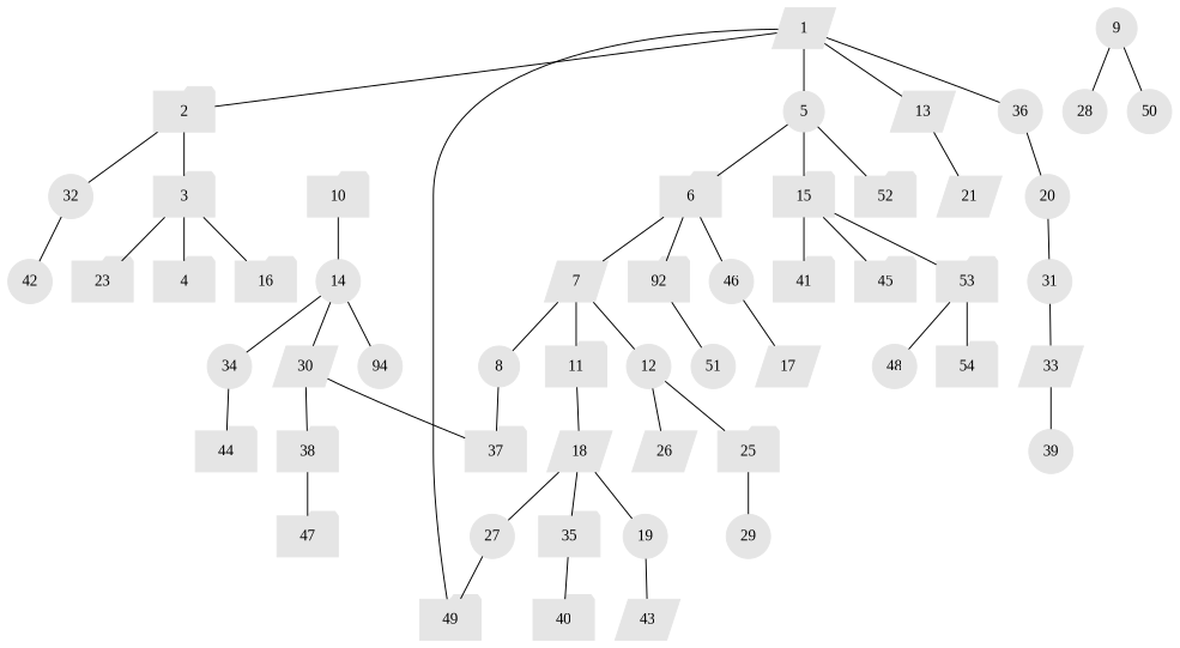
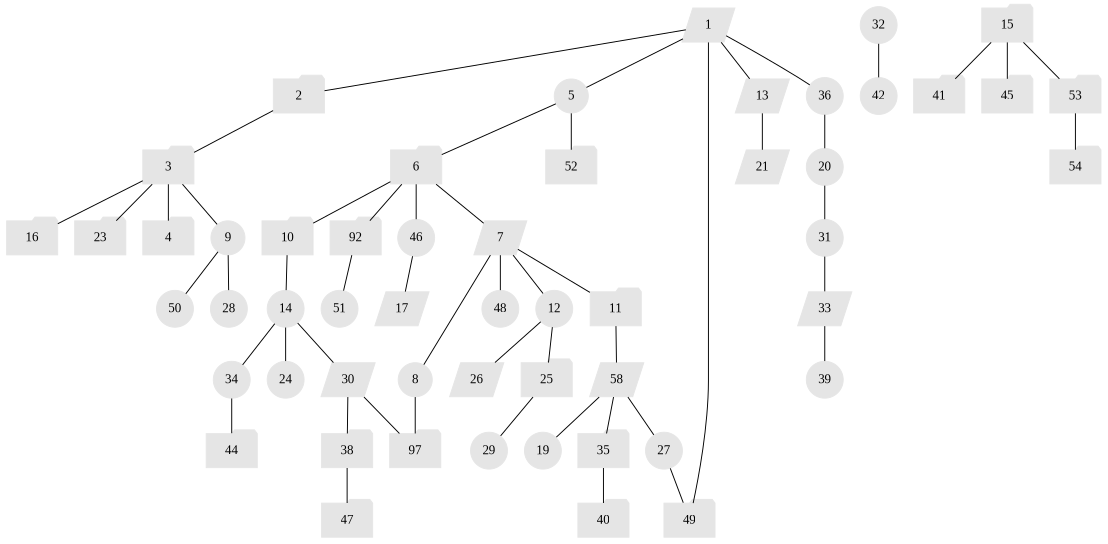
  graph {
    fontname="Liberation Serif"
    node [color=gray90 fontname="Liberation Serif" shape=folder style=filled]
    edge [fontname="Liberation Serif"]
    1 [shape=parallelogram]
    2
    5 [shape=circle]
    13 [shape=parallelogram]
    36 [shape=circle]
    49
    3
    32 [shape=circle]
    6
    15
    52
    21 [shape=parallelogram]
    20 [shape=circle]
    31 [shape=circle]
    4
    9 [shape=circle]
    16
    23
    42 [shape=circle]
    28 [shape=circle]
    50 [shape=circle]
    7 [shape=parallelogram]
    10
    n24 [label=92]
    46 [shape=circle]
    41
    45
    53
    8 [shape=circle]
    11
    12 [shape=circle]
    48 [shape=circle]
    14 [shape=circle]
    51 [shape=circle]
    17 [shape=parallelogram]
-   37
-   18 [shape=parallelogram]
+   37 [label=97]
+   18 [shape=parallelogram label=58]
    25
    26 [shape=parallelogram]
-   24 [shape=circle label=94]
+   24 [shape=circle]
    30 [shape=parallelogram]
    34 [shape=circle]
    19 [shape=circle]
    27 [shape=circle]
    35
    29 [shape=circle]
    38
    44
    54
-   43 [shape=parallelogram]
    40
    33 [shape=parallelogram]
    47
    39 [shape=circle]
    1 -- 2
    1 -- 5
    1 -- 13
    1 -- 36
    1 -- 49
    2 -- 3
-   2 -- 32
    5 -- 6
-   5 -- 15
    5 -- 52
    13 -- 21
    36 -- 20
    3 -- 4
+   3 -- 9
    3 -- 16
    3 -- 23
    32 -- 42
    6 -- 7
+   6 -- 10
    6 -- n24
    6 -- 46
    15 -- 41
    15 -- 45
    15 -- 53
    20 -- 31
    31 -- 33
    9 -- 28
    9 -- 50
    7 -- 8
    7 -- 11
    7 -- 12
-   53 -- 48
+   7 -- 48
    10 -- 14
    n24 -- 51
    46 -- 17
    53 -- 54
    8 -- 37
    11 -- 18
    12 -- 25
    12 -- 26
    14 -- 24
    14 -- 30
    14 -- 34
    18 -- 19
    18 -- 27
    18 -- 35
    25 -- 29
    30 -- 37
    30 -- 38
    34 -- 44
-   19 -- 43
    27 -- 49
    35 -- 40
    38 -- 47
    33 -- 39
  }
